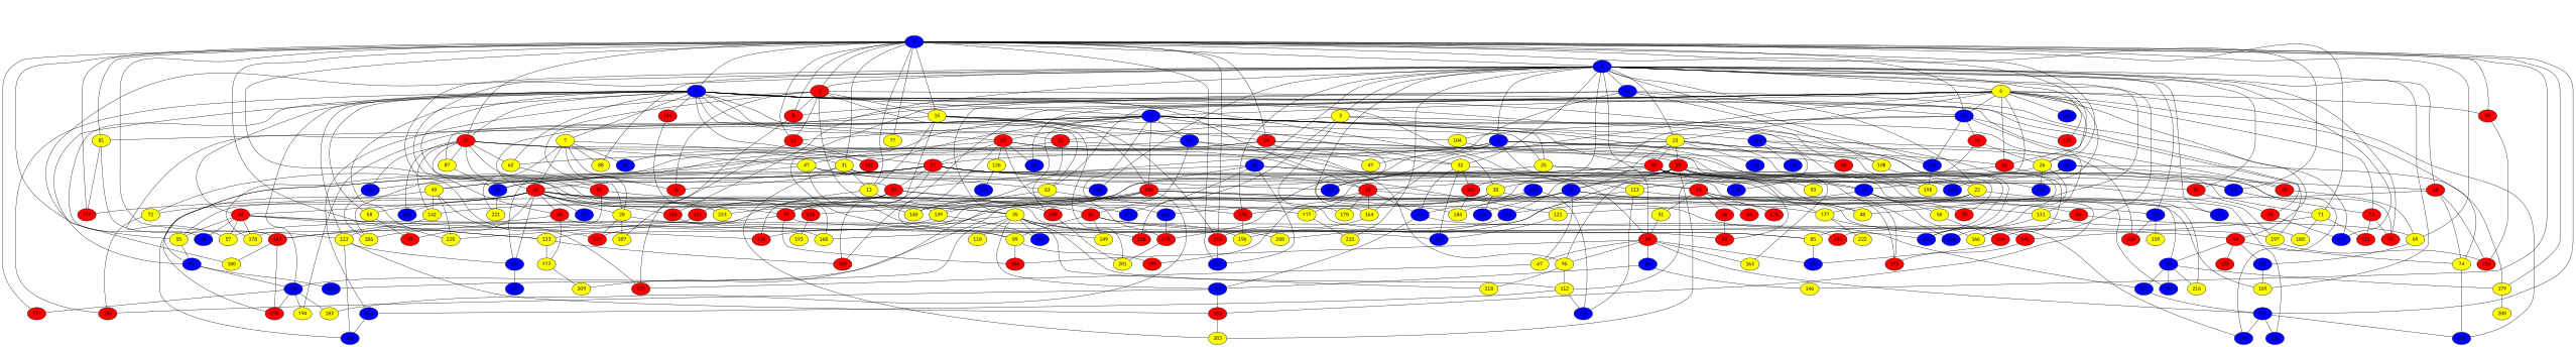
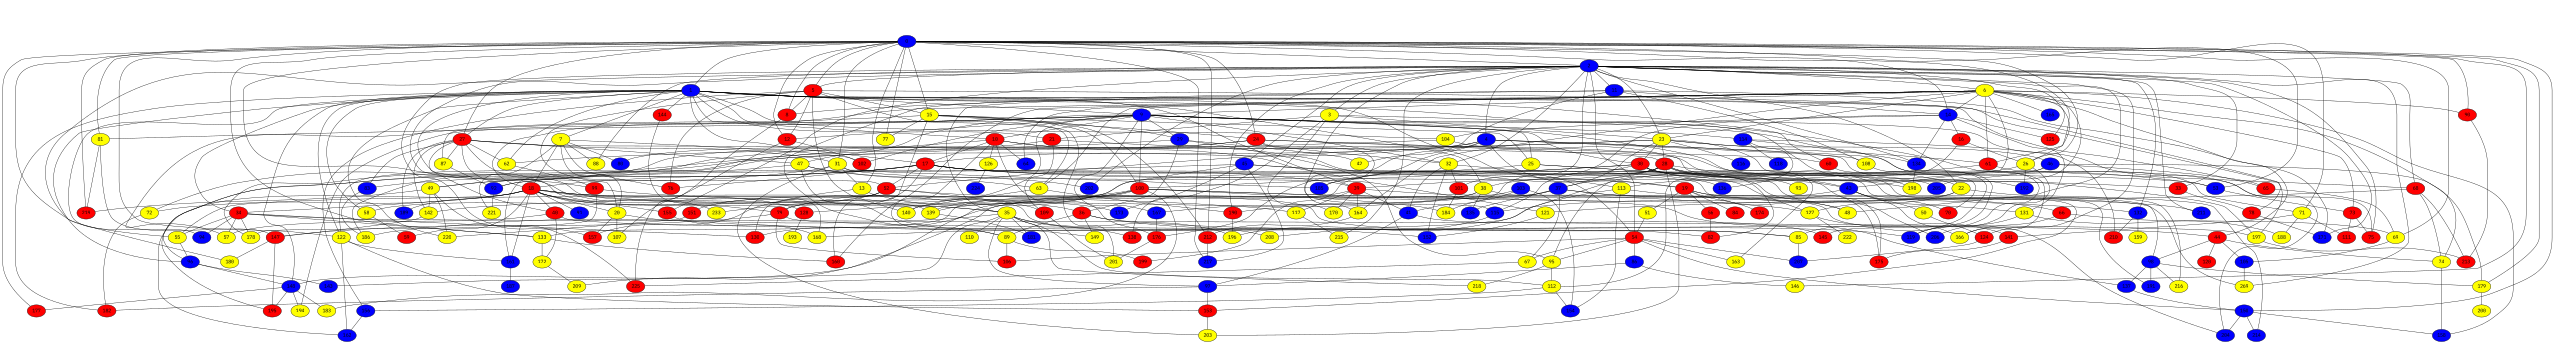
  graph {
    fontname="IBM Plex Mono"
    node [fillcolor=yellow fontname="IBM Plex Mono" style=filled]
    edge [fontname="IBM Plex Mono"]
    0 [fillcolor=blue]
    1 [fillcolor=blue]
    2 [fillcolor=blue]
    5 [fillcolor=red]
    8 [fillcolor=red]
    12 [fillcolor=red]
    13
    14 [fillcolor=blue]
    15
    24 [fillcolor=red]
    26
    27 [fillcolor=red]
    31
    53 [fillcolor=blue]
    55
    61 [fillcolor=red]
    69
    71
    77
    81
    90 [fillcolor=red]
    122
    133
    139
    146
    150 [fillcolor=blue]
    177 [fillcolor=red]
    179
    212 [fillcolor=red]
    217 [fillcolor=blue]
    219 [fillcolor=red]
    7
    9 [fillcolor=blue]
    10 [fillcolor=red]
    17 [fillcolor=red]
    21 [fillcolor=red]
    34 [fillcolor=red]
    38
    39 [fillcolor=red]
    52 [fillcolor=red]
    58
    60 [fillcolor=red]
    62
    63
    65 [fillcolor=red]
    94 [fillcolor=blue]
    96 [fillcolor=blue]
    104
    113
    144 [fillcolor=red]
    148 [fillcolor=blue]
    182 [fillcolor=red]
    197
    198
    220
    3
    4 [fillcolor=blue]
    6
    11 [fillcolor=blue]
    22
    23
    32
    33 [fillcolor=red]
    45 [fillcolor=blue]
    48
    54 [fillcolor=red]
    68 [fillcolor=red]
    75 [fillcolor=red]
    88
    99 [fillcolor=red]
    101 [fillcolor=red]
    124 [fillcolor=red]
    125 [fillcolor=red]
    132 [fillcolor=blue]
    134 [fillcolor=blue]
    155 [fillcolor=red]
    157 [fillcolor=red]
    164
-   169
+   169 [label=269]
    171 [fillcolor=blue]
    180
    190 [fillcolor=red]
    202 [fillcolor=blue]
    211 [fillcolor=blue]
    215
    20
    76 [fillcolor=red]
    78 [fillcolor=red]
    140
    156 [fillcolor=blue]
    201
    225 [fillcolor=red]
    102 [fillcolor=red]
    107
    173 [fillcolor=blue]
    16 [fillcolor=red]
    41 [fillcolor=blue]
    131
    25
    160 [fillcolor=red]
    29 [fillcolor=blue]
    100 [fillcolor=red]
    87
    72
    28 [fillcolor=red]
    115 [fillcolor=blue]
    178
    119 [fillcolor=blue]
    192 [fillcolor=blue]
    47
    35
    83 [fillcolor=blue]
    40 [fillcolor=red]
    189 [fillcolor=blue]
    128 [fillcolor=red]
    142
    185 [fillcolor=blue]
    203
    121
    195 [fillcolor=red]
    73 [fillcolor=red]
    196
    105 [fillcolor=blue]
    111 [fillcolor=red]
    141 [fillcolor=red]
    188
    147 [fillcolor=red]
    213 [fillcolor=red]
    161 [fillcolor=blue]
    162 [fillcolor=blue]
    153 [fillcolor=red]
    172
    181 [fillcolor=blue]
    158 [fillcolor=blue]
    204 [fillcolor=blue]
    214 [fillcolor=blue]
    200
    18 [fillcolor=red]
    80 [fillcolor=blue]
    221
    30 [fillcolor=red]
    57
    114 [fillcolor=blue]
    166
    167 [fillcolor=blue]
    194
    n147 [label=233]
    176 [fillcolor=red]
    64 [fillcolor=blue]
    49
    89
    126
    127
    19 [fillcolor=red]
    79 [fillcolor=red]
    109 [fillcolor=red]
    130 [fillcolor=red]
    135 [fillcolor=blue]
    170
    117
    209
    85
    151 [fillcolor=red]
    59 [fillcolor=red]
    143 [fillcolor=blue]
    175 [fillcolor=red]
    154 [fillcolor=blue]
    168
    183
    138 [fillcolor=red]
    108
    43 [fillcolor=blue]
    44 [fillcolor=red]
    74
    165 [fillcolor=blue]
    205 [fillcolor=blue]
    42
    37 [fillcolor=blue]
    46 [fillcolor=blue]
    70 [fillcolor=red]
    116 [fillcolor=blue]
    152 [fillcolor=blue]
    92 [fillcolor=blue]
    136 [fillcolor=blue]
    95
    163
    67
    86 [fillcolor=blue]
    106 [fillcolor=red]
    207 [fillcolor=blue]
    184
    210 [fillcolor=red]
    159
    51
    56 [fillcolor=red]
    66 [fillcolor=red]
    84 [fillcolor=red]
    98 [fillcolor=blue]
    174 [fillcolor=red]
    145 [fillcolor=red]
    187 [fillcolor=blue]
    36 [fillcolor=red]
    91 [fillcolor=blue]
    137 [fillcolor=blue]
    208
    206 [fillcolor=blue]
    50
    120 [fillcolor=red]
    82 [fillcolor=red]
    93
    186
    149
    118 [fillcolor=blue]
    199 [fillcolor=red]
    224 [fillcolor=blue]
    222
    97 [fillcolor=blue]
    110
    112
    218
    191 [fillcolor=blue]
    216
    193
    103 [fillcolor=blue]
    0 -- 1
    0 -- 2
    0 -- 5
    0 -- 8
    0 -- 12
    0 -- 13
    0 -- 14
    0 -- 15
    0 -- 24
    0 -- 26
    0 -- 27
    0 -- 31
    0 -- 53
    0 -- 55
    0 -- 61
    0 -- 69
    0 -- 71
    0 -- 77
    0 -- 81
    0 -- 90
    0 -- 122
    0 -- 133
    0 -- 139
    0 -- 146
    0 -- 150
    0 -- 177
    0 -- 179
    0 -- 212
    0 -- 217
    0 -- 219
    1 -- 27
    1 -- 122
    1 -- 7
    1 -- 9
    1 -- 10
    1 -- 17
    1 -- 21
    1 -- 34
    1 -- 38
    1 -- 39
    1 -- 52
    1 -- 58
    1 -- 60
    1 -- 62
    1 -- 63
    1 -- 65
    1 -- 94
    1 -- 96
    1 -- 104
    1 -- 113
    1 -- 144
    1 -- 148
    1 -- 182
    1 -- 197
    1 -- 198
    1 -- 220
    2 -- 5
    2 -- 3
    2 -- 4
    2 -- 6
    2 -- 11
    2 -- 22
    2 -- 23
    2 -- 32
    2 -- 33
    2 -- 45
    2 -- 48
    2 -- 54
    2 -- 68
    2 -- 75
    2 -- 88
    2 -- 99
    2 -- 101
    2 -- 124
    2 -- 125
    2 -- 132
    2 -- 134
    2 -- 155
    2 -- 157
    2 -- 164
    2 -- 169
    2 -- 171
    2 -- 180
    2 -- 190
    2 -- 202
    2 -- 211
    2 -- 215
    5 -- 8
    5 -- 12
    5 -- 15
    5 -- 20
    5 -- 76
    5 -- 78
    5 -- 140
    5 -- 156
    5 -- 201
    8 -- 225
    12 -- 102
    12 -- 107
    13 -- 157
    13 -- 173
    14 -- 104
    14 -- 125
    14 -- 134
    14 -- 16
    14 -- 41
    14 -- 131
    15 -- 24
-   15 -- 13
+   15 -- 77
    15 -- 212
    15 -- 25
    15 -- 160
    15 -- 29
    15 -- 100
    15 -- 87
    24 -- 60
    24 -- 32
    24 -- 72
    24 -- 28
    24 -- 115
    24 -- 178
    26 -- 38
    26 -- 119
    26 -- 192
    27 -- 31
    27 -- 62
    27 -- 197
    27 -- 87
    27 -- 47
    27 -- 35
    27 -- 83
    27 -- 40
    27 -- 189
    27 -- 128
    27 -- 142
    31 -- 13
    31 -- 185
    31 -- 203
    31 -- 121
    31 -- 195
    53 -- 73
    55 -- 96
    61 -- 68
    61 -- 196
    69 -- 105
    71 -- 111
    71 -- 141
    71 -- 188
    81 -- 219
    81 -- 147
    90 -- 213
    122 -- 161
    122 -- 162
    122 -- 153
    133 -- 160
    133 -- 172
    139 -- 181
    150 -- 158
    150 -- 204
    150 -- 214
    179 -- 200
    212 -- 217
    7 -- 88
    7 -- 20
    7 -- 76
    7 -- 102
    7 -- 18
    7 -- 80
    7 -- 221
    9 -- 12
    9 -- 81
    9 -- 10
    9 -- 22
    9 -- 32
    9 -- 102
    9 -- 25
    9 -- 29
    9 -- 100
    9 -- 47
    9 -- 204
    9 -- 30
    9 -- 57
    9 -- 114
    9 -- 166
    9 -- 167
    9 -- 194
    9 -- n147
    10 -- 17
    10 -- 54
    10 -- 176
    10 -- 64
    10 -- 49
    10 -- 89
    10 -- 126
    10 -- 127
    17 -- 53
    17 -- 39
    17 -- 52
    17 -- 33
    17 -- 48
    17 -- 76
    17 -- 83
    17 -- 18
    17 -- 49
    17 -- 19
    17 -- 79
    21 -- 75
    21 -- 80
    21 -- 109
    34 -- 55
    34 -- 133
    34 -- 94
    34 -- 197
    34 -- 178
    34 -- 57
    34 -- 130
    38 -- 139
    38 -- 169
    38 -- 167
    38 -- 135
    39 -- 164
    39 -- 41
    39 -- 204
    39 -- 170
    39 -- 117
    39 -- 209
    52 -- 58
    52 -- 109
    52 -- 130
    52 -- 85
    52 -- 151
    58 -- 59
    60 -- 85
    62 -- 99
    63 -- 190
    63 -- 140
    65 -- 69
    96 -- 148
    96 -- 143
-   139 -- 122
+   104 -- 122
    104 -- 175
    113 -- 131
    113 -- 154
    113 -- 168
    144 -- 168
    148 -- 177
    148 -- 195
    148 -- 194
    148 -- 183
    197 -- 213
    3 -- 21
    3 -- 23
    3 -- 119
    3 -- 170
    3 -- 138
    4 -- 71
    4 -- 17
    4 -- 192
    4 -- 185
    4 -- 161
    4 -- 176
    4 -- 19
    4 -- 108
    6 -- 8
    6 -- 14
    6 -- 26
    6 -- 61
    6 -- 90
    6 -- 9
    6 -- 63
    6 -- 23
    6 -- 164
    6 -- 160
    6 -- 73
    6 -- 158
    6 -- 18
    6 -- 64
    6 -- 43
    6 -- 44
    6 -- 74
    6 -- 165
    6 -- 205
    11 -- 14
    11 -- 171
    11 -- 35
    11 -- 89
    11 -- 108
    11 -- 42
    22 -- 148
    22 -- 214
    22 -- 127
    23 -- 61
    23 -- 52
    23 -- 96
    23 -- 28
    23 -- 30
    23 -- 37
    23 -- 46
    23 -- 70
    23 -- 116
    32 -- 101
    32 -- 41
    32 -- 175
    32 -- 152
    33 -- 78
    45 -- 139
    45 -- 217
    45 -- 173
    45 -- 205
    45 -- 92
    45 -- 136
    54 -- 150
    54 -- 95
    54 -- 163
    54 -- 67
    54 -- 86
    54 -- 106
    54 -- 207
    68 -- 121
    68 -- 213
    68 -- 74
    99 -- 178
    99 -- 117
    101 -- 184
    124 -- 207
    132 -- 210
    132 -- 159
    134 -- 198
    155 -- 168
    164 -- 212
    190 -- 196
    20 -- 157
    20 -- 107
    20 -- 44
    78 -- 171
    156 -- 162
    16 -- 26
    16 -- 95
    41 -- 145
    41 -- 97
    131 -- 188
    131 -- 206
    25 -- 43
    25 -- 92
    25 -- 206
    29 -- 62
    29 -- 42
    29 -- 95
    29 -- 36
    100 -- 133
    100 -- 132
    100 -- 140
    100 -- 128
    100 -- 142
    100 -- 127
    100 -- 183
    100 -- 184
    87 -- 92
    72 -- 182
    28 -- 53
    28 -- 39
    28 -- 185
    28 -- 203
    28 -- 43
    28 -- 37
    28 -- 163
    28 -- 199
    28 -- 191
    28 -- 216
    115 -- 208
    47 -- 63
    47 -- 202
    47 -- 186
    47 -- 149
    35 -- 196
    35 -- 181
    35 -- 143
    35 -- 138
    35 -- 186
    35 -- 97
    35 -- 110
    35 -- 112
    35 -- 218
    83 -- 186
    40 -- 172
    40 -- 57
    40 -- 82
    128 -- 193
    142 -- 147
    121 -- 152
    73 -- 75
    73 -- 111
    105 -- 169
    141 -- 175
    147 -- 180
    147 -- 195
    161 -- 187
    153 -- 203
    172 -- 209
    18 -- 34
    18 -- 155
    18 -- 20
    18 -- 72
    18 -- 35
    18 -- 40
    18 -- 189
    18 -- 161
    18 -- 162
    18 -- n147
    18 -- 79
    18 -- 59
    18 -- 36
    18 -- 91
    18 -- 137
    18 -- 208
    30 -- 198
    30 -- 100
    30 -- 115
    30 -- 153
    30 -- 79
    30 -- 82
    30 -- 93
    114 -- 134
    114 -- 136
    114 -- 210
    114 -- 118
    167 -- 176
    176 -- 201
    49 -- 219
    49 -- 220
    49 -- 225
    49 -- 142
    89 -- 106
    89 -- 199
    126 -- 224
    127 -- 141
    127 -- 222
    19 -- 51
    19 -- 56
    19 -- 66
    19 -- 84
    19 -- 98
    19 -- 174
    79 -- 147
    79 -- 85
    79 -- 106
    109 -- 201
    117 -- 215
    85 -- 207
    151 -- 220
    108 -- 145
    43 -- 115
    43 -- 166
    43 -- 70
    43 -- 50
    44 -- 105
    44 -- 74
    44 -- 98
    44 -- 120
    74 -- 158
    37 -- 55
    37 -- 48
    37 -- 211
    37 -- 130
    37 -- 135
    37 -- 67
    46 -- 179
    46 -- 65
    46 -- 113
    46 -- 112
    92 -- 221
    95 -- 112
    95 -- 218
    67 -- 225
    86 -- 146
    86 -- 97
    51 -- 54
    56 -- 82
    66 -- 69
    66 -- 166
    98 -- 179
    98 -- 137
    98 -- 191
    98 -- 216
    36 -- 119
    36 -- 89
    36 -- 152
    36 -- 149
    137 -- 150
    50 -- 124
    97 -- 182
    97 -- 153
    112 -- 156
    112 -- 154
    103 -- 190
    103 -- 154
    103 -- 184
  }
